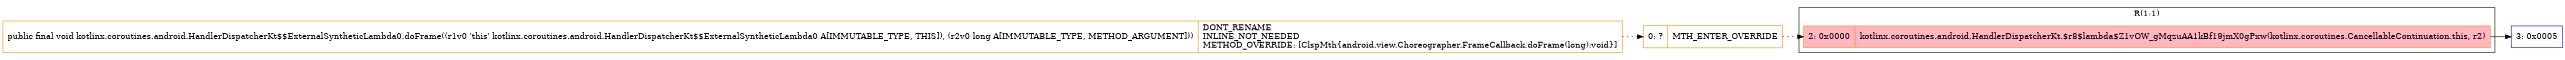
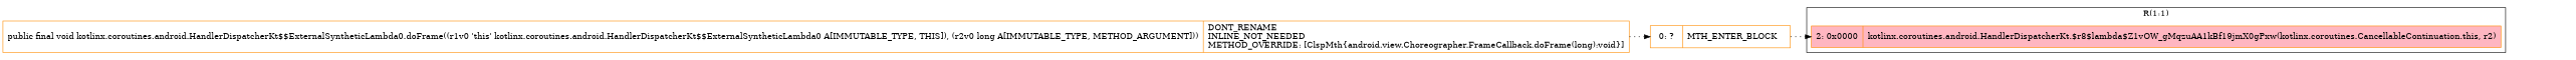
  digraph {
    rankdir=LR
    node [color=darkorange fillcolor=white shape=record style=filled]
    edge [style=dotted]
    n1 [fillcolor=lightpink label="{2\:\ 0x0000|kotlinx.coroutines.android.HandlerDispatcherKt.$r8$lambda$Z1vOW_gMqzuAA1kBf19jmX0gPxw(kotlinx.coroutines.CancellableContinuation.this, r2)\l}"]
-   n2 [color=blue label="{3\:\ 0x0005}"]
-   n3 [label="{0\:\ ?|MTH_ENTER_OVERRIDE\l}"]
+   n3 [label="{0\:\ ?|MTH_ENTER_BLOCK\l}"]
    n4 [label="{public final void kotlinx.coroutines.android.HandlerDispatcherKt$$ExternalSyntheticLambda0.doFrame((r1v0 'this' kotlinx.coroutines.android.HandlerDispatcherKt$$ExternalSyntheticLambda0 A[IMMUTABLE_TYPE, THIS]), (r2v0 long A[IMMUTABLE_TYPE, METHOD_ARGUMENT]))  | DONT_RENAME\lINLINE_NOT_NEEDED\lMETHOD_OVERRIDE: [ClspMth\{android.view.Choreographer.FrameCallback.doFrame(long):void\}]\l}"]
    subgraph cluster_1 {
      label="R(1:1)"
      n1
    }
-   n1 -> n2 [style=solid]
    n3 -> n1
    n4 -> n3
  }
